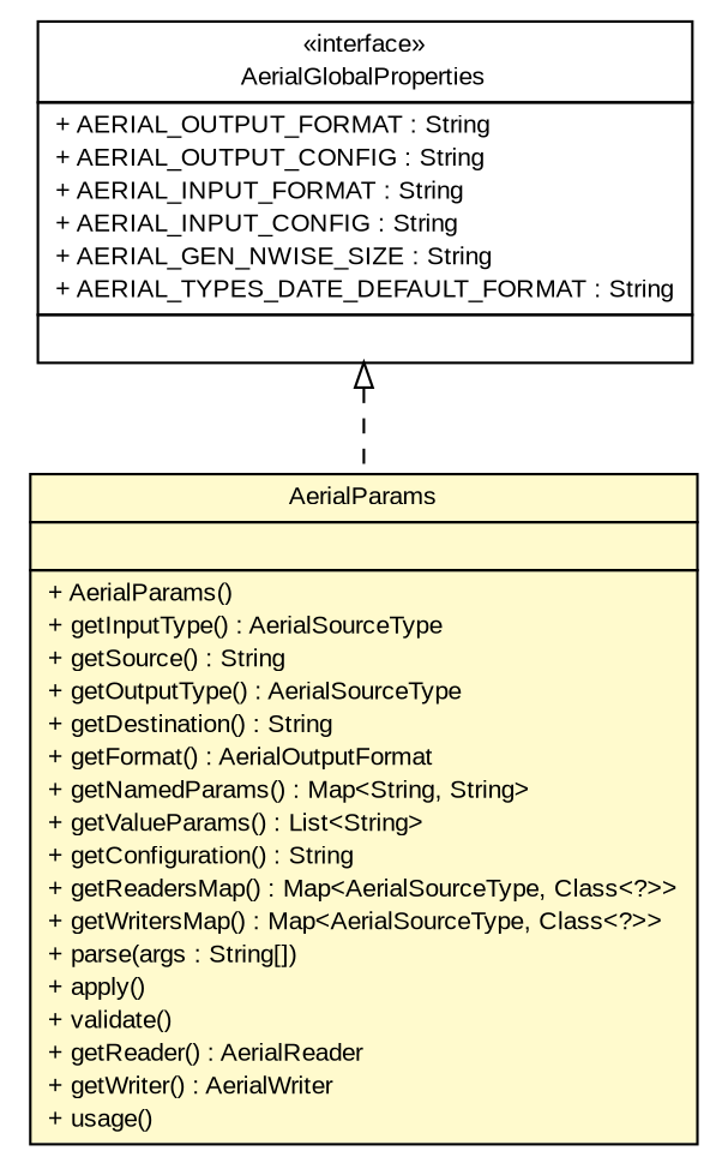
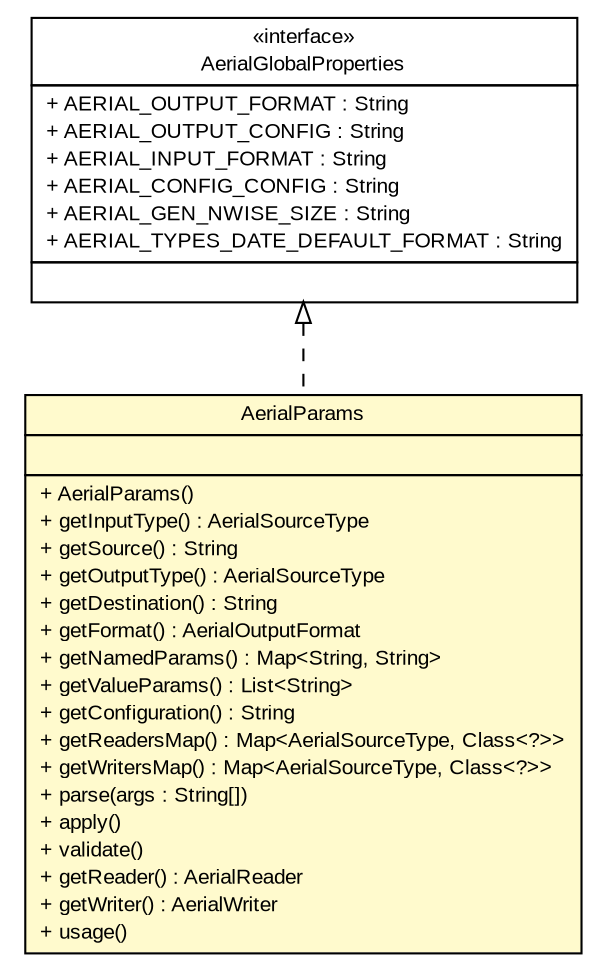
  digraph {
    nodesep=0.25
    ranksep=0.5
    node [fontcolor=black fontname=arial fontsize=10.0 shape=plaintext]
-   n1 [label=<<table title="com.github.mkolisnyk.aerial.core.AerialGlobalProperties" border="0" cellborder="1" cellspacing="0" cellpadding="2" port="p" href="../AerialGlobalProperties.html"> 		<tr><td><table border="0" cellspacing="0" cellpadding="1"> <tr><td align="center" balign="center"> &#171;interface&#187; </td></tr> <tr><td align="center" balign="center"> AerialGlobalProperties </td></tr> 		</table></td></tr> 		<tr><td><table border="0" cellspacing="0" cellpadding="1"> <tr><td align="left" balign="left"> + AERIAL_OUTPUT_FORMAT : String </td></tr> <tr><td align="left" balign="left"> + AERIAL_OUTPUT_CONFIG : String </td></tr> <tr><td align="left" balign="left"> + AERIAL_INPUT_FORMAT : String </td></tr> <tr><td align="left" balign="left"> + AERIAL_INPUT_CONFIG : String </td></tr> <tr><td align="left" balign="left"> + AERIAL_GEN_NWISE_SIZE : String </td></tr> <tr><td align="left" balign="left"> + AERIAL_TYPES_DATE_DEFAULT_FORMAT : String </td></tr> 		</table></td></tr> 		<tr><td><table border="0" cellspacing="0" cellpadding="1"> <tr><td align="left" balign="left">  </td></tr> 		</table></td></tr> 		</table>>]
+   n1 [label=<<table title="com.github.mkolisnyk.aerial.core.AerialGlobalProperties" border="0" cellborder="1" cellspacing="0" cellpadding="2" port="p" href="../AerialGlobalProperties.html"> 		<tr><td><table border="0" cellspacing="0" cellpadding="1"> <tr><td align="center" balign="center"> &#171;interface&#187; </td></tr> <tr><td align="center" balign="center"> AerialGlobalProperties </td></tr> 		</table></td></tr> 		<tr><td><table border="0" cellspacing="0" cellpadding="1"> <tr><td align="left" balign="left"> + AERIAL_OUTPUT_FORMAT : String </td></tr> <tr><td align="left" balign="left"> + AERIAL_OUTPUT_CONFIG : String </td></tr> <tr><td align="left" balign="left"> + AERIAL_INPUT_FORMAT : String </td></tr> <tr><td align="left" balign="left"> + AERIAL_CONFIG_CONFIG : String </td></tr> <tr><td align="left" balign="left"> + AERIAL_GEN_NWISE_SIZE : String </td></tr> <tr><td align="left" balign="left"> + AERIAL_TYPES_DATE_DEFAULT_FORMAT : String </td></tr> 		</table></td></tr> 		<tr><td><table border="0" cellspacing="0" cellpadding="1"> <tr><td align="left" balign="left">  </td></tr> 		</table></td></tr> 		</table>>]
    n2 [label=<<table title="com.github.mkolisnyk.aerial.core.params.AerialParams" border="0" cellborder="1" cellspacing="0" cellpadding="2" port="p" bgcolor="lemonChiffon" href="./AerialParams.html"> 		<tr><td><table border="0" cellspacing="0" cellpadding="1"> <tr><td align="center" balign="center"> AerialParams </td></tr> 		</table></td></tr> 		<tr><td><table border="0" cellspacing="0" cellpadding="1"> <tr><td align="left" balign="left">  </td></tr> 		</table></td></tr> 		<tr><td><table border="0" cellspacing="0" cellpadding="1"> <tr><td align="left" balign="left"> + AerialParams() </td></tr> <tr><td align="left" balign="left"> + getInputType() : AerialSourceType </td></tr> <tr><td align="left" balign="left"> + getSource() : String </td></tr> <tr><td align="left" balign="left"> + getOutputType() : AerialSourceType </td></tr> <tr><td align="left" balign="left"> + getDestination() : String </td></tr> <tr><td align="left" balign="left"> + getFormat() : AerialOutputFormat </td></tr> <tr><td align="left" balign="left"> + getNamedParams() : Map&lt;String, String&gt; </td></tr> <tr><td align="left" balign="left"> + getValueParams() : List&lt;String&gt; </td></tr> <tr><td align="left" balign="left"> + getConfiguration() : String </td></tr> <tr><td align="left" balign="left"> + getReadersMap() : Map&lt;AerialSourceType, Class&lt;?&gt;&gt; </td></tr> <tr><td align="left" balign="left"> + getWritersMap() : Map&lt;AerialSourceType, Class&lt;?&gt;&gt; </td></tr> <tr><td align="left" balign="left"> + parse(args : String[]) </td></tr> <tr><td align="left" balign="left"> + apply() </td></tr> <tr><td align="left" balign="left"> + validate() </td></tr> <tr><td align="left" balign="left"> + getReader() : AerialReader </td></tr> <tr><td align="left" balign="left"> + getWriter() : AerialWriter </td></tr> <tr><td align="left" balign="left"> + usage() </td></tr> 		</table></td></tr> 		</table>>]
    n1 -> n2 [arrowtail=empty dir=back fontname=arial fontsize=10 headport=p labelfontname=arial labelfontsize=10 style=dashed tailport=p]
  }
